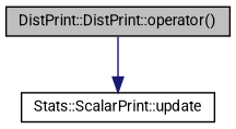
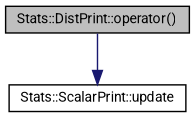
  digraph {
    rankdir=TB
    fontname=Roboto
    node [color=black fontname=Roboto fontsize=10 shape=record style=filled]
-   n1 [fillcolor=grey75 fontcolor=black height=0.2 label="DistPrint::DistPrint::operator()" width=0.4]
+   n1 [fillcolor=grey75 fontcolor=black height=0.2 label="Stats::DistPrint::operator()" width=0.4]
    n2 [fillcolor=white height=0.2 label="Stats::ScalarPrint::update" width=0.4]
    n1 -> n2 [color=midnightblue fontname=Roboto fontsize=10 labelfontname=Helvetica labelfontsize=10 style=solid]
  }
